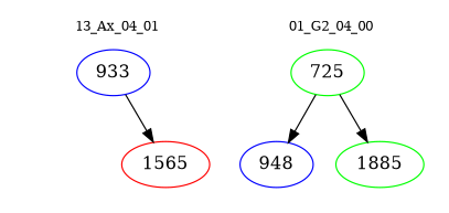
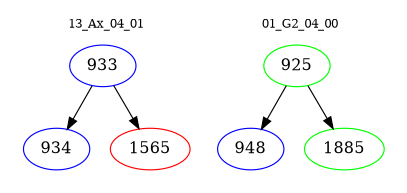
  digraph {
    node [color=blue]
    edge [color=black]
    n1 [label=933]
+   n2 [label=934]
    n3 [color=red label=1565]
-   n4 [color=green label=725]
+   n4 [color=green label=925]
    n5 [label=948]
    n6 [color=green label=1885]
    subgraph cluster_1 {
      color=white
      fontsize=10
      label="13_Ax_04_01"
      n1
+     n2
      n3
    }
    subgraph cluster_2 {
      color=white
      fontsize=10
      label="01_G2_04_00"
      n4
      n5
      n6
    }
+   n1 -> n2
    n1 -> n3
    n4 -> n5
    n4 -> n6
  }
